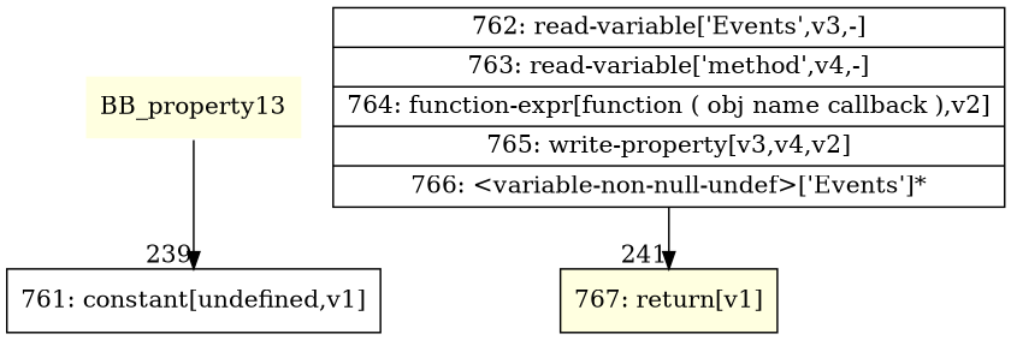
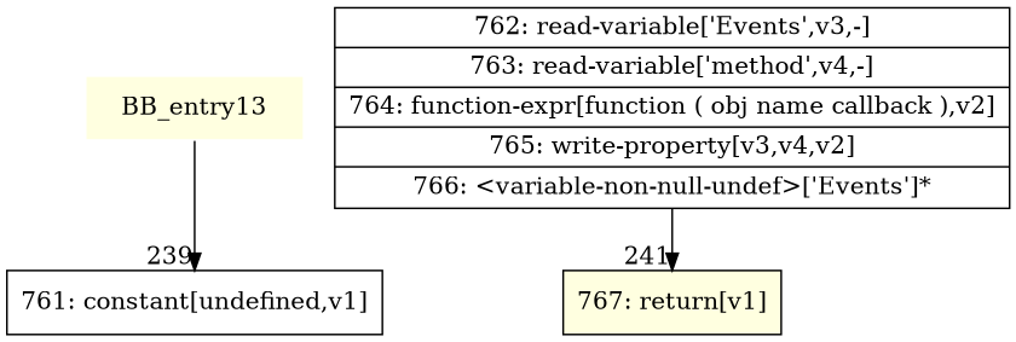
  digraph {
    rankdir=TD
    node [fillcolor=lightyellow shape=record style=filled]
    edge [headport=n tailport=s]
-   BB_entry13 [shape=none label=BB_property13]
+   BB_entry13 [shape=none]
    n2 [fillcolor=white label="{761: constant[undefined,v1]}"]
    n3 [fillcolor=white label="{762: read-variable['Events',v3,-]|763: read-variable['method',v4,-]|764: function-expr[function ( obj name callback ),v2]|765: write-property[v3,v4,v2]|766: \<variable-non-null-undef\>['Events']*}"]
    n4 [label="{767: return[v1]}"]
    BB_entry13 -> n2 [headlabel="    239"]
    n3 -> n4 [headlabel="      241"]
  }
